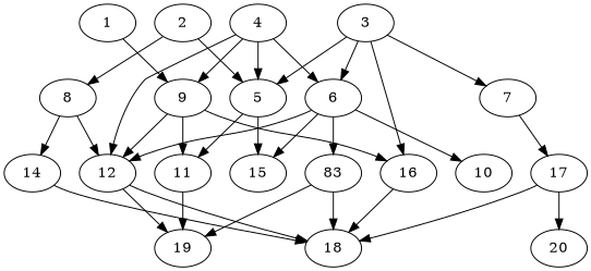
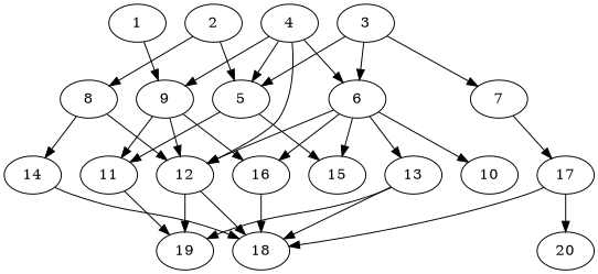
  digraph {
    node [alpha=0.13]
    1 [alpha=0.02 expect_size=23254016]
    9 [expect_size=31382528]
    11 [alpha=0.12 expect_size=33261568]
    12 [alpha=0.00 expect_size=38011904]
    16 [expect_size=46110720]
    19 [alpha=0.16 expect_size=44991488]
    18 [alpha=0.06 expect_size=14113792]
    2 [alpha=0.02 expect_size=30443520]
    5 [alpha=0.06 expect_size=37267456]
    8 [expect_size=34057216]
    15 [alpha=0.18 expect_size=31667200]
    7 [alpha=0.07 expect_size=10517504]
    17 [alpha=0.07 expect_size=45463552]
    14 [alpha=0.01 expect_size=38245376]
    20 [expect_size=29007872]
    3 [alpha=0.18 expect_size=36384768]
    6 [alpha=0.20 expect_size=46238720]
    10 [expect_size=42162176]
-   13 [alpha=0.18 expect_size=43570176 label=83]
+   13 [alpha=0.18 expect_size=43570176]
    4 [alpha=0.17 expect_size=19740672]
    1 -> 9
    9 -> 11
    9 -> 12
    9 -> 16
    11 -> 19
    12 -> 19
    12 -> 18
    16 -> 18
    2 -> 5
    2 -> 8
    5 -> 11
    5 -> 15
    8 -> 12
    8 -> 14
    7 -> 17
    17 -> 18
    17 -> 20
    14 -> 18
    3 -> 5
    3 -> 7
    3 -> 6
    6 -> 12
-   3 -> 16
+   6 -> 16
    6 -> 15
    6 -> 10
    6 -> 13
    13 -> 19
    13 -> 18
    4 -> 9
    4 -> 12
    4 -> 5
    4 -> 6
  }
